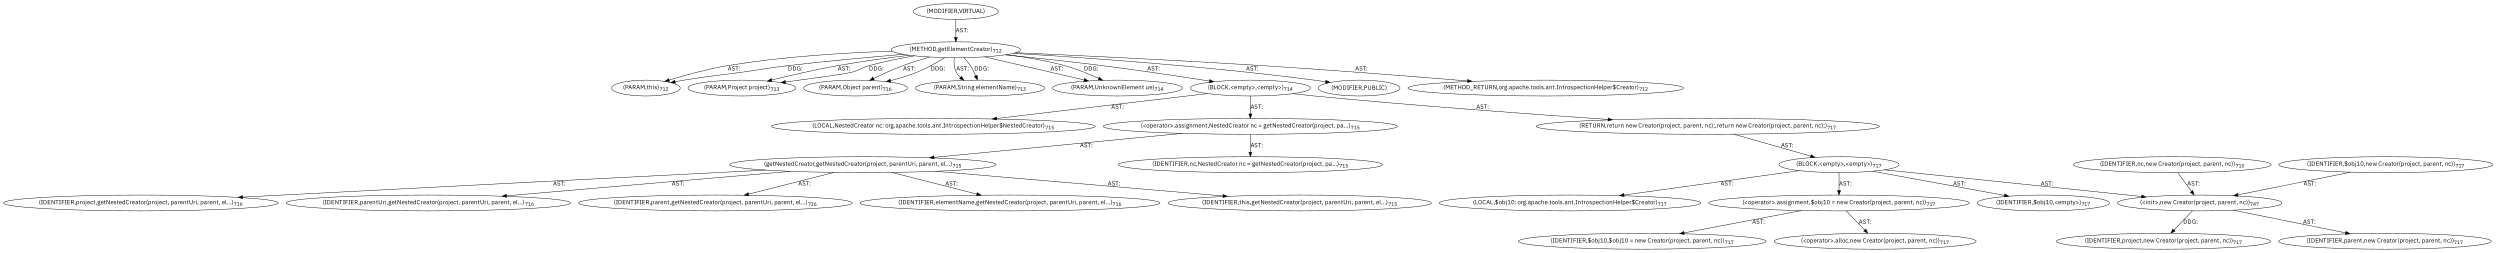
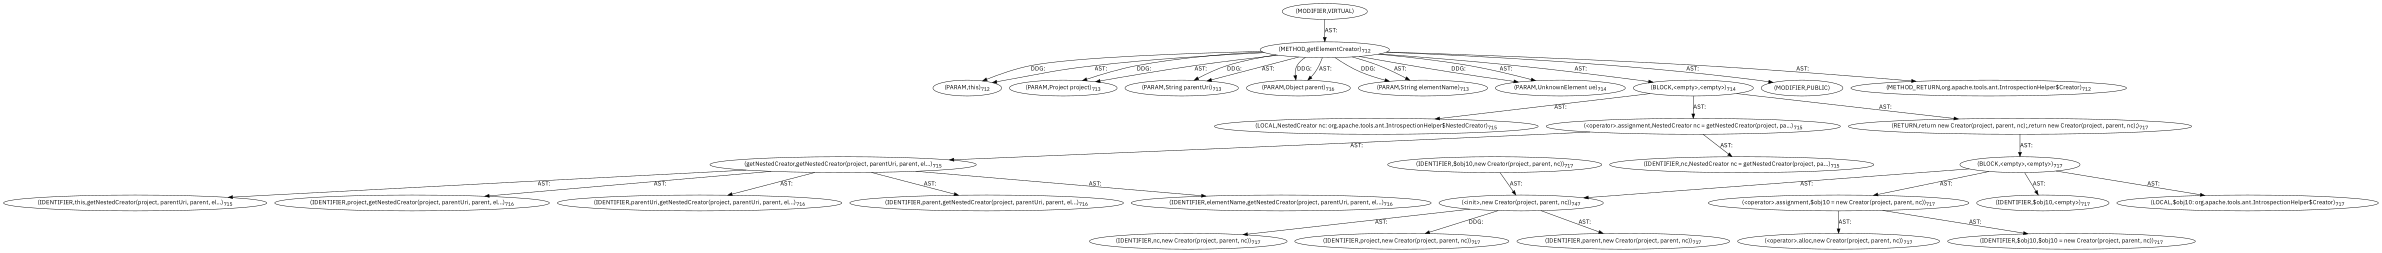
  digraph {
    fontname="IBM Plex Sans"
    node [fontname="IBM Plex Sans"]
    edge [fontname="IBM Plex Sans"]
    n1 [label=<(METHOD,getElementCreator)<SUB>712</SUB>>]
    n2 [label=<(PARAM,this)<SUB>712</SUB>>]
    n3 [label=<(PARAM,Project project)<SUB>713</SUB>>]
+   n4 [label=<(PARAM,String parentUri)<SUB>713</SUB>>]
    n5 [label=<(PARAM,Object parent)<SUB>716</SUB>>]
    n6 [label=<(PARAM,String elementName)<SUB>713</SUB>>]
    n7 [label=<(PARAM,UnknownElement ue)<SUB>714</SUB>>]
    n8 [label=<(BLOCK,&lt;empty&gt;,&lt;empty&gt;)<SUB>714</SUB>>]
    n9 [label=<(MODIFIER,PUBLIC)>]
    n10 [label=<(METHOD_RETURN,org.apache.tools.ant.IntrospectionHelper$Creator)<SUB>712</SUB>>]
    n11 [label=<(LOCAL,NestedCreator nc: org.apache.tools.ant.IntrospectionHelper$NestedCreator)<SUB>715</SUB>>]
    n12 [label=<(&lt;operator&gt;.assignment,NestedCreator nc = getNestedCreator(project, pa...)<SUB>715</SUB>>]
    n13 [label=<(RETURN,return new Creator(project, parent, nc);,return new Creator(project, parent, nc);)<SUB>717</SUB>>]
    n14 [label=<(MODIFIER,VIRTUAL)>]
    n15 [label=<(IDENTIFIER,nc,NestedCreator nc = getNestedCreator(project, pa...)<SUB>715</SUB>>]
    n16 [label=<(getNestedCreator,getNestedCreator(project, parentUri, parent, el...)<SUB>715</SUB>>]
    n17 [label=<(BLOCK,&lt;empty&gt;,&lt;empty&gt;)<SUB>717</SUB>>]
    n18 [label=<(IDENTIFIER,this,getNestedCreator(project, parentUri, parent, el...)<SUB>715</SUB>>]
    n19 [label=<(IDENTIFIER,project,getNestedCreator(project, parentUri, parent, el...)<SUB>716</SUB>>]
    n20 [label=<(IDENTIFIER,parentUri,getNestedCreator(project, parentUri, parent, el...)<SUB>716</SUB>>]
    n21 [label=<(IDENTIFIER,parent,getNestedCreator(project, parentUri, parent, el...)<SUB>716</SUB>>]
    n22 [label=<(IDENTIFIER,elementName,getNestedCreator(project, parentUri, parent, el...)<SUB>716</SUB>>]
    n23 [label=<(LOCAL,$obj10: org.apache.tools.ant.IntrospectionHelper$Creator)<SUB>717</SUB>>]
    n24 [label=<(&lt;operator&gt;.assignment,$obj10 = new Creator(project, parent, nc))<SUB>717</SUB>>]
    n25 [label=<(&lt;init&gt;,new Creator(project, parent, nc))<SUB>747</SUB>>]
    n26 [label=<(IDENTIFIER,$obj10,&lt;empty&gt;)<SUB>717</SUB>>]
    n27 [label=<(IDENTIFIER,$obj10,$obj10 = new Creator(project, parent, nc))<SUB>717</SUB>>]
    n28 [label=<(&lt;operator&gt;.alloc,new Creator(project, parent, nc))<SUB>717</SUB>>]
    n29 [label=<(IDENTIFIER,project,new Creator(project, parent, nc))<SUB>717</SUB>>]
    n30 [label=<(IDENTIFIER,parent,new Creator(project, parent, nc))<SUB>717</SUB>>]
-   n31 [label=<(IDENTIFIER,nc,new Creator(project, parent, nc))<SUB>710</SUB>>]
+   n31 [label=<(IDENTIFIER,nc,new Creator(project, parent, nc))<SUB>717</SUB>>]
    n32 [label=<(IDENTIFIER,$obj10,new Creator(project, parent, nc))<SUB>717</SUB>>]
    n1 -> n2 [label="AST: "]
    n1 -> n2 [label="DDG: "]
    n1 -> n3 [label="AST: "]
    n1 -> n3 [label="DDG: "]
+   n1 -> n4 [label="AST: "]
+   n1 -> n4 [label="DDG: "]
    n1 -> n5 [label="AST: "]
    n1 -> n5 [label="DDG: "]
    n1 -> n6 [label="AST: "]
    n1 -> n6 [label="DDG: "]
    n1 -> n7 [label="AST: "]
    n1 -> n7 [label="DDG: "]
    n1 -> n8 [label="AST: "]
    n1 -> n9 [label="AST: "]
    n1 -> n10 [label="AST: "]
    n8 -> n11 [label="AST: "]
    n8 -> n12 [label="AST: "]
    n8 -> n13 [label="AST: "]
    n12 -> n15 [label="AST: "]
    n12 -> n16 [label="AST: "]
    n13 -> n17 [label="AST: "]
    n14 -> n1 [label="AST: "]
    n16 -> n18 [label="AST: "]
    n16 -> n19 [label="AST: "]
    n16 -> n20 [label="AST: "]
    n16 -> n21 [label="AST: "]
    n16 -> n22 [label="AST: "]
    n17 -> n23 [label="AST: "]
    n17 -> n24 [label="AST: "]
    n17 -> n25 [label="AST: "]
    n17 -> n26 [label="AST: "]
    n24 -> n27 [label="AST: "]
    n24 -> n28 [label="AST: "]
    n25 -> n29 [label="DDG: "]
    n25 -> n30 [label="AST: "]
-   n31 -> n25 [label="AST: "]
+   n25 -> n31 [label="AST: "]
    n32 -> n25 [label="AST: "]
  }
